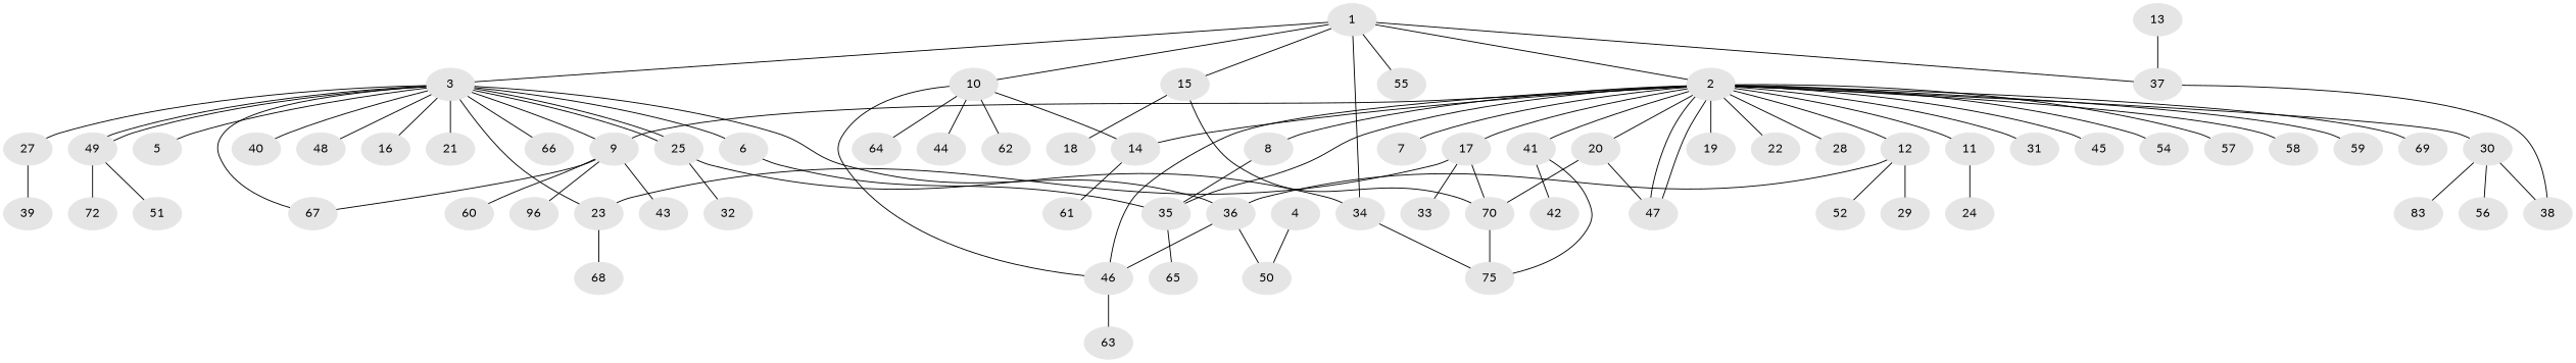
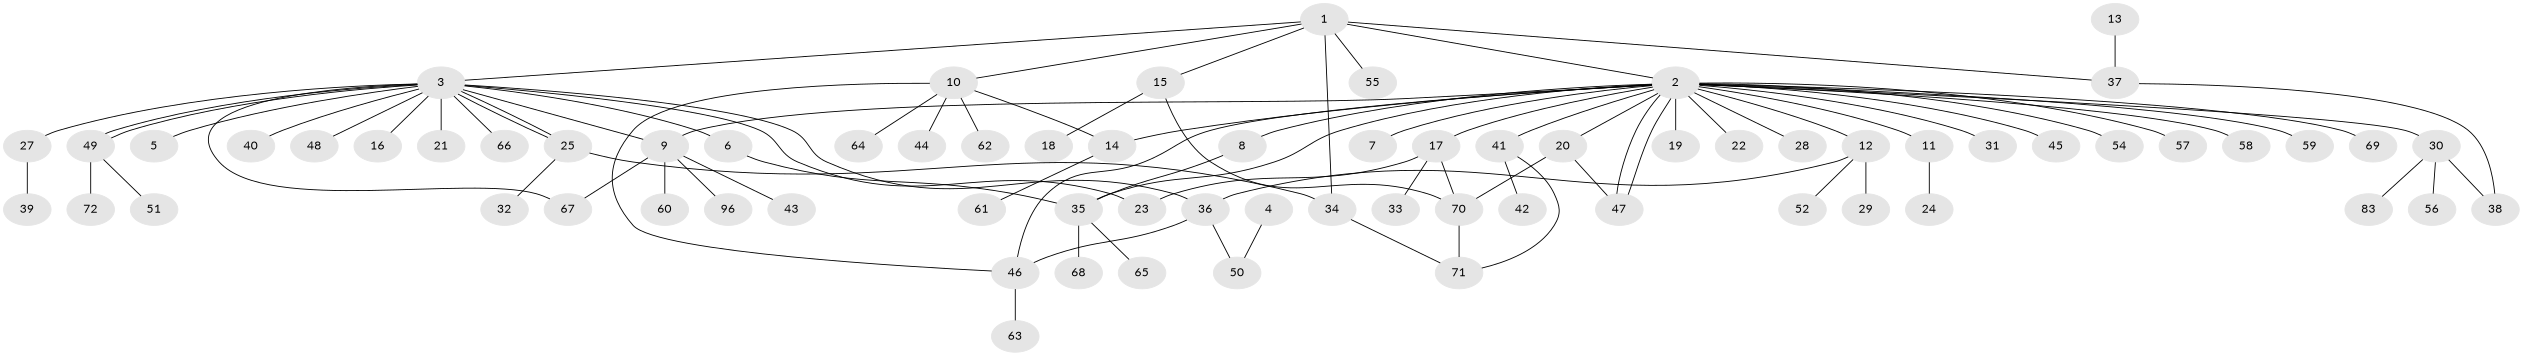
  graph {
    fontname=Lato
    node [color=gray90 fontname=Lato style=filled]
    edge [fontname=Lato]
    1
    2
    3
    10
    15
    34
    37
    55
    7
    8
    9
    11
    12
    14
    17
    19
    20
    22
    28
    30
    31
    35
    41
    45
    46
    47
    54
    57
    58
    59
    69
    5
    6
    16
    21
    23
    25
    27
    36
    40
    48
    49
    66
    67
    4
    50
    44
    62
    64
    18
    70
-   71 [label=75]
+   71
    38
    n54 [label=96]
    43
    60
    24
    29
    52
    61
    33
    n62 [label=83]
    56
    65
    68
    42
    63
    32
    39
    51
    72
    13
    1 -- 2
    1 -- 3
    1 -- 10
    1 -- 15
    1 -- 34
    1 -- 37
    1 -- 55
    2 -- 7
    2 -- 8
    2 -- 9
    2 -- 11
    2 -- 12
    2 -- 14
    2 -- 17
    2 -- 19
    2 -- 20
    2 -- 22
    2 -- 28
    2 -- 30
    2 -- 31
    2 -- 35
    2 -- 41
    2 -- 45
    2 -- 46
    2 -- 47
    2 -- 47
    2 -- 54
    2 -- 57
    2 -- 58
    2 -- 59
    2 -- 69
    3 -- 9
    3 -- 5
    3 -- 6
    3 -- 16
    3 -- 21
    3 -- 23
    3 -- 25
    3 -- 25
    3 -- 27
    3 -- 36
    3 -- 40
    3 -- 48
    3 -- 49
    3 -- 49
    3 -- 66
    3 -- 67
    10 -- 14
    10 -- 46
    10 -- 44
    10 -- 62
    10 -- 64
    15 -- 18
    15 -- 70
    34 -- 71
    37 -- 38
    8 -- 35
    9 -- 67
    9 -- n54
    9 -- 43
    9 -- 60
    11 -- 24
    12 -- 36
    12 -- 29
    12 -- 52
    14 -- 61
    17 -- 23
    17 -- 70
    17 -- 33
    20 -- 47
    20 -- 70
    30 -- 38
    30 -- n62
    30 -- 56
    35 -- 65
-   23 -- 68
+   35 -- 68
    41 -- 71
    41 -- 42
    46 -- 63
    6 -- 35
    25 -- 34
    25 -- 32
    27 -- 39
    36 -- 46
    36 -- 50
    49 -- 51
    49 -- 72
    4 -- 50
    70 -- 71
    13 -- 37
  }
